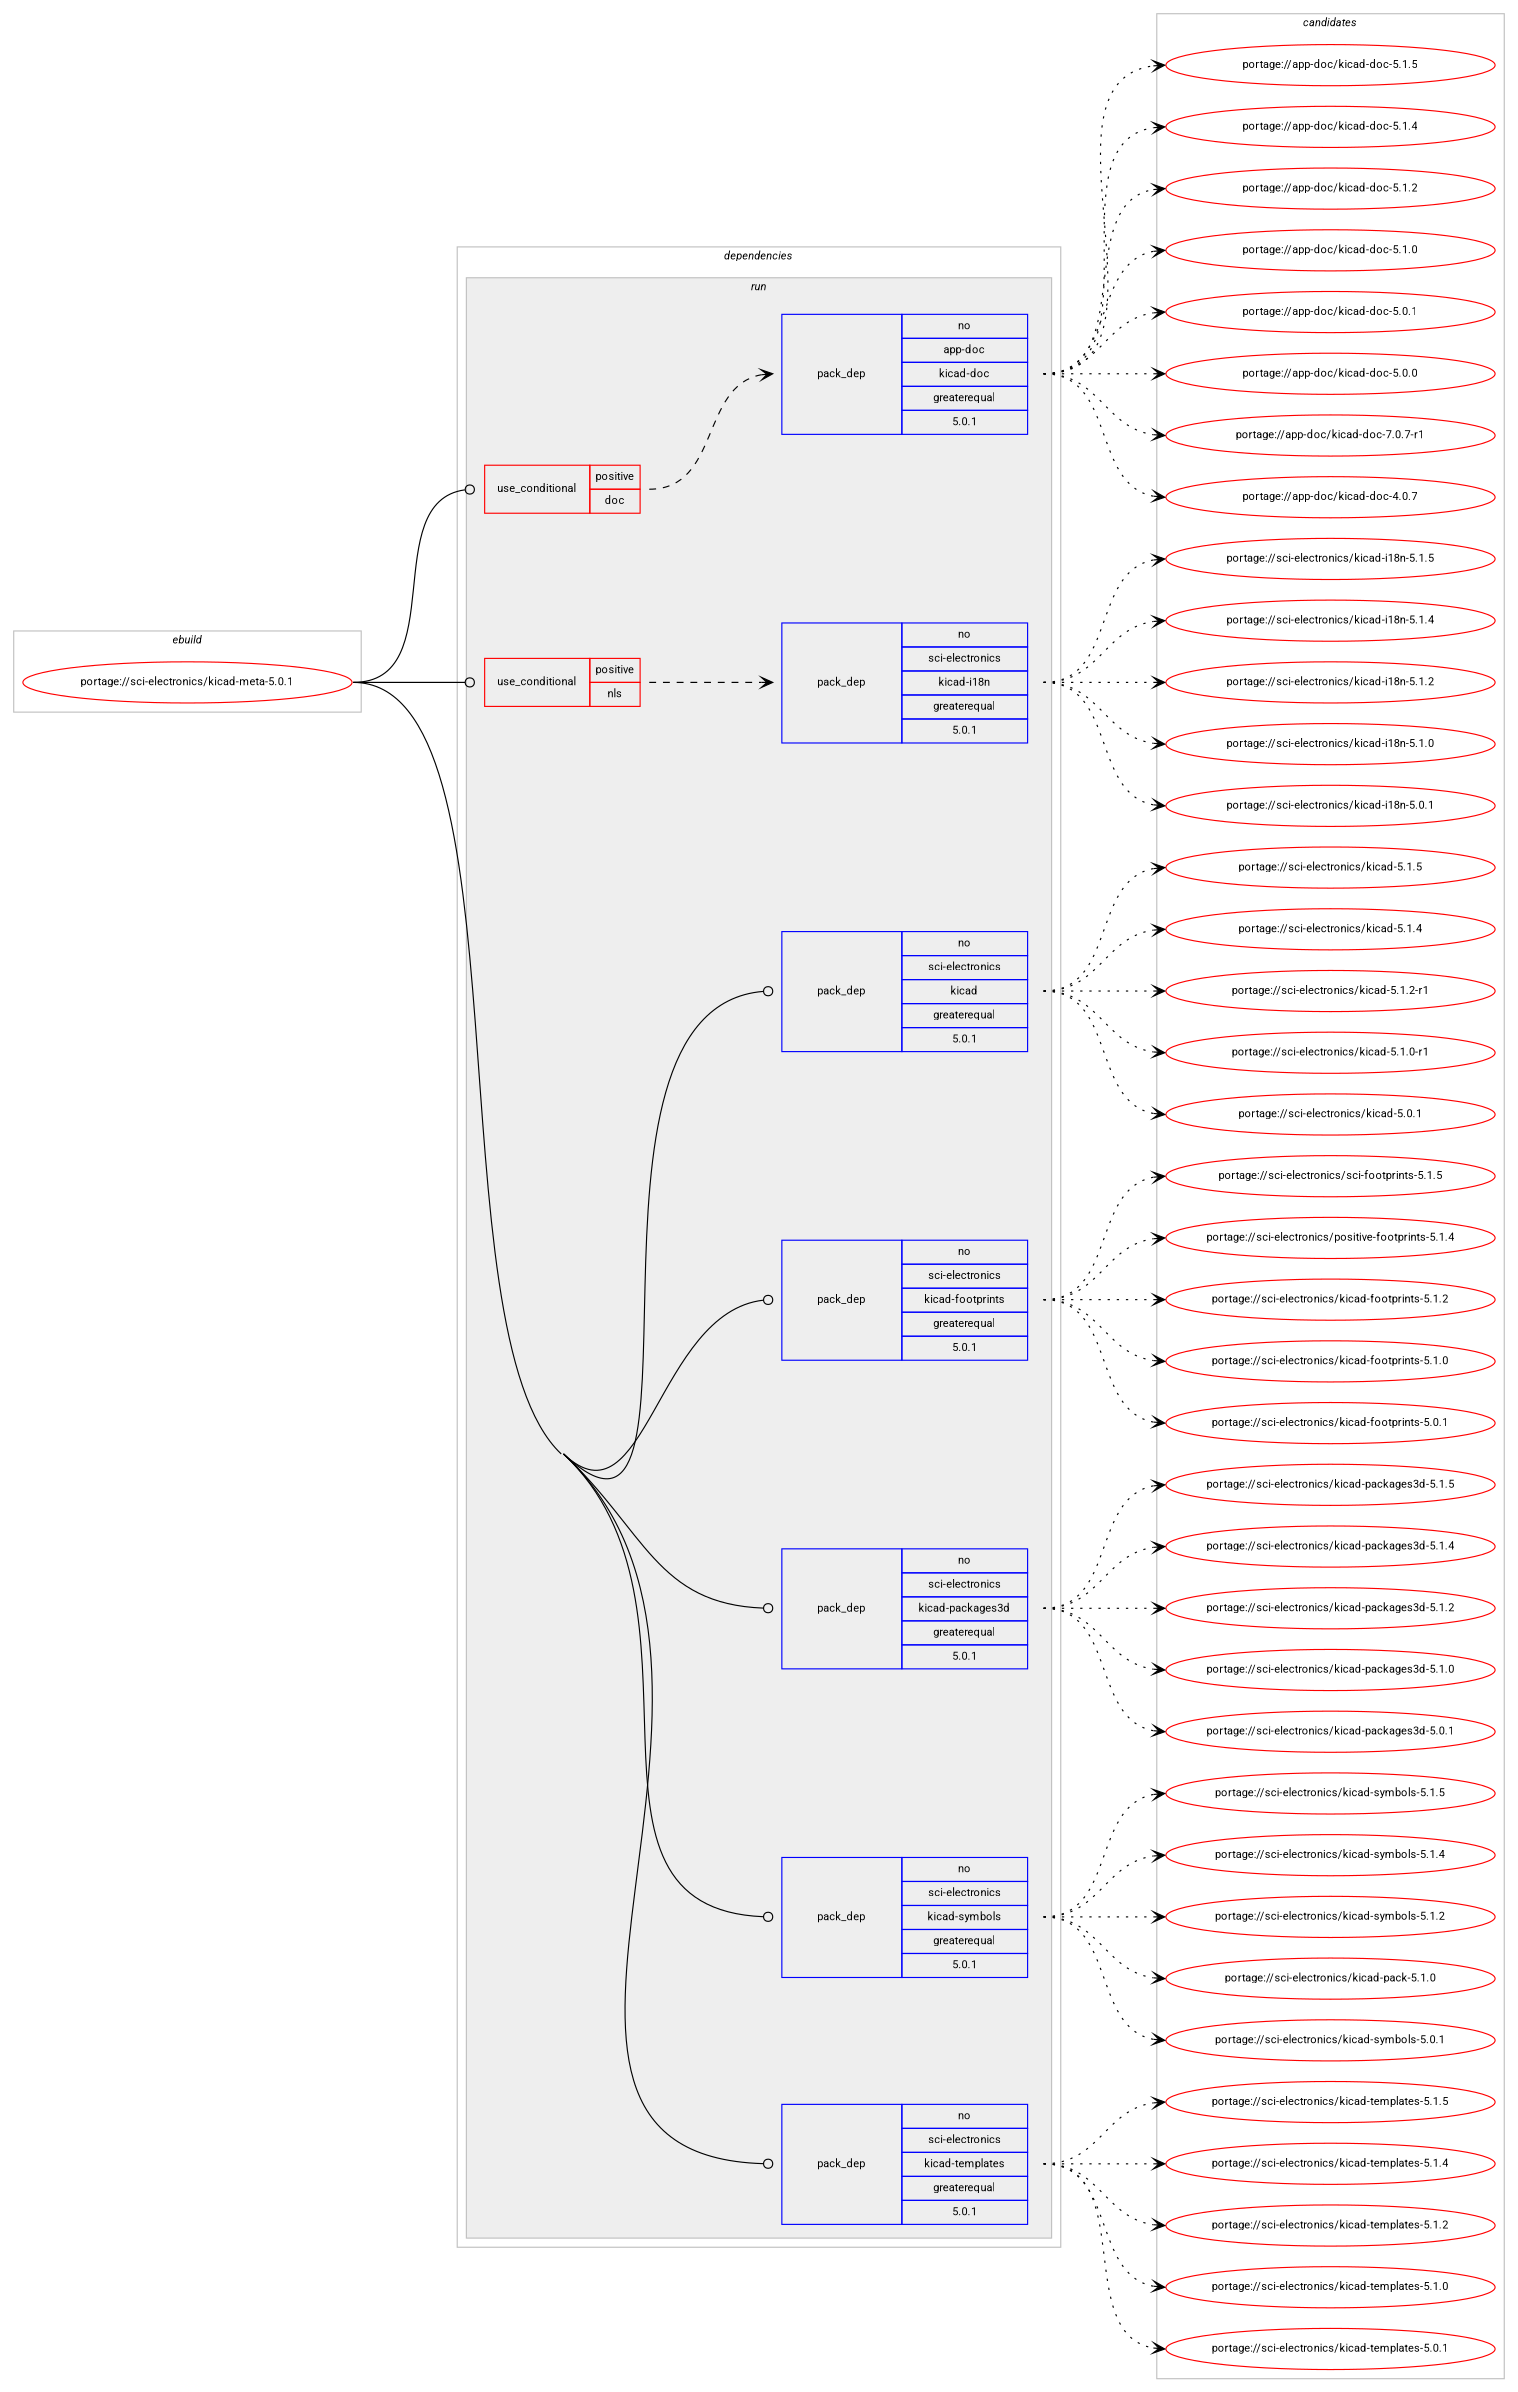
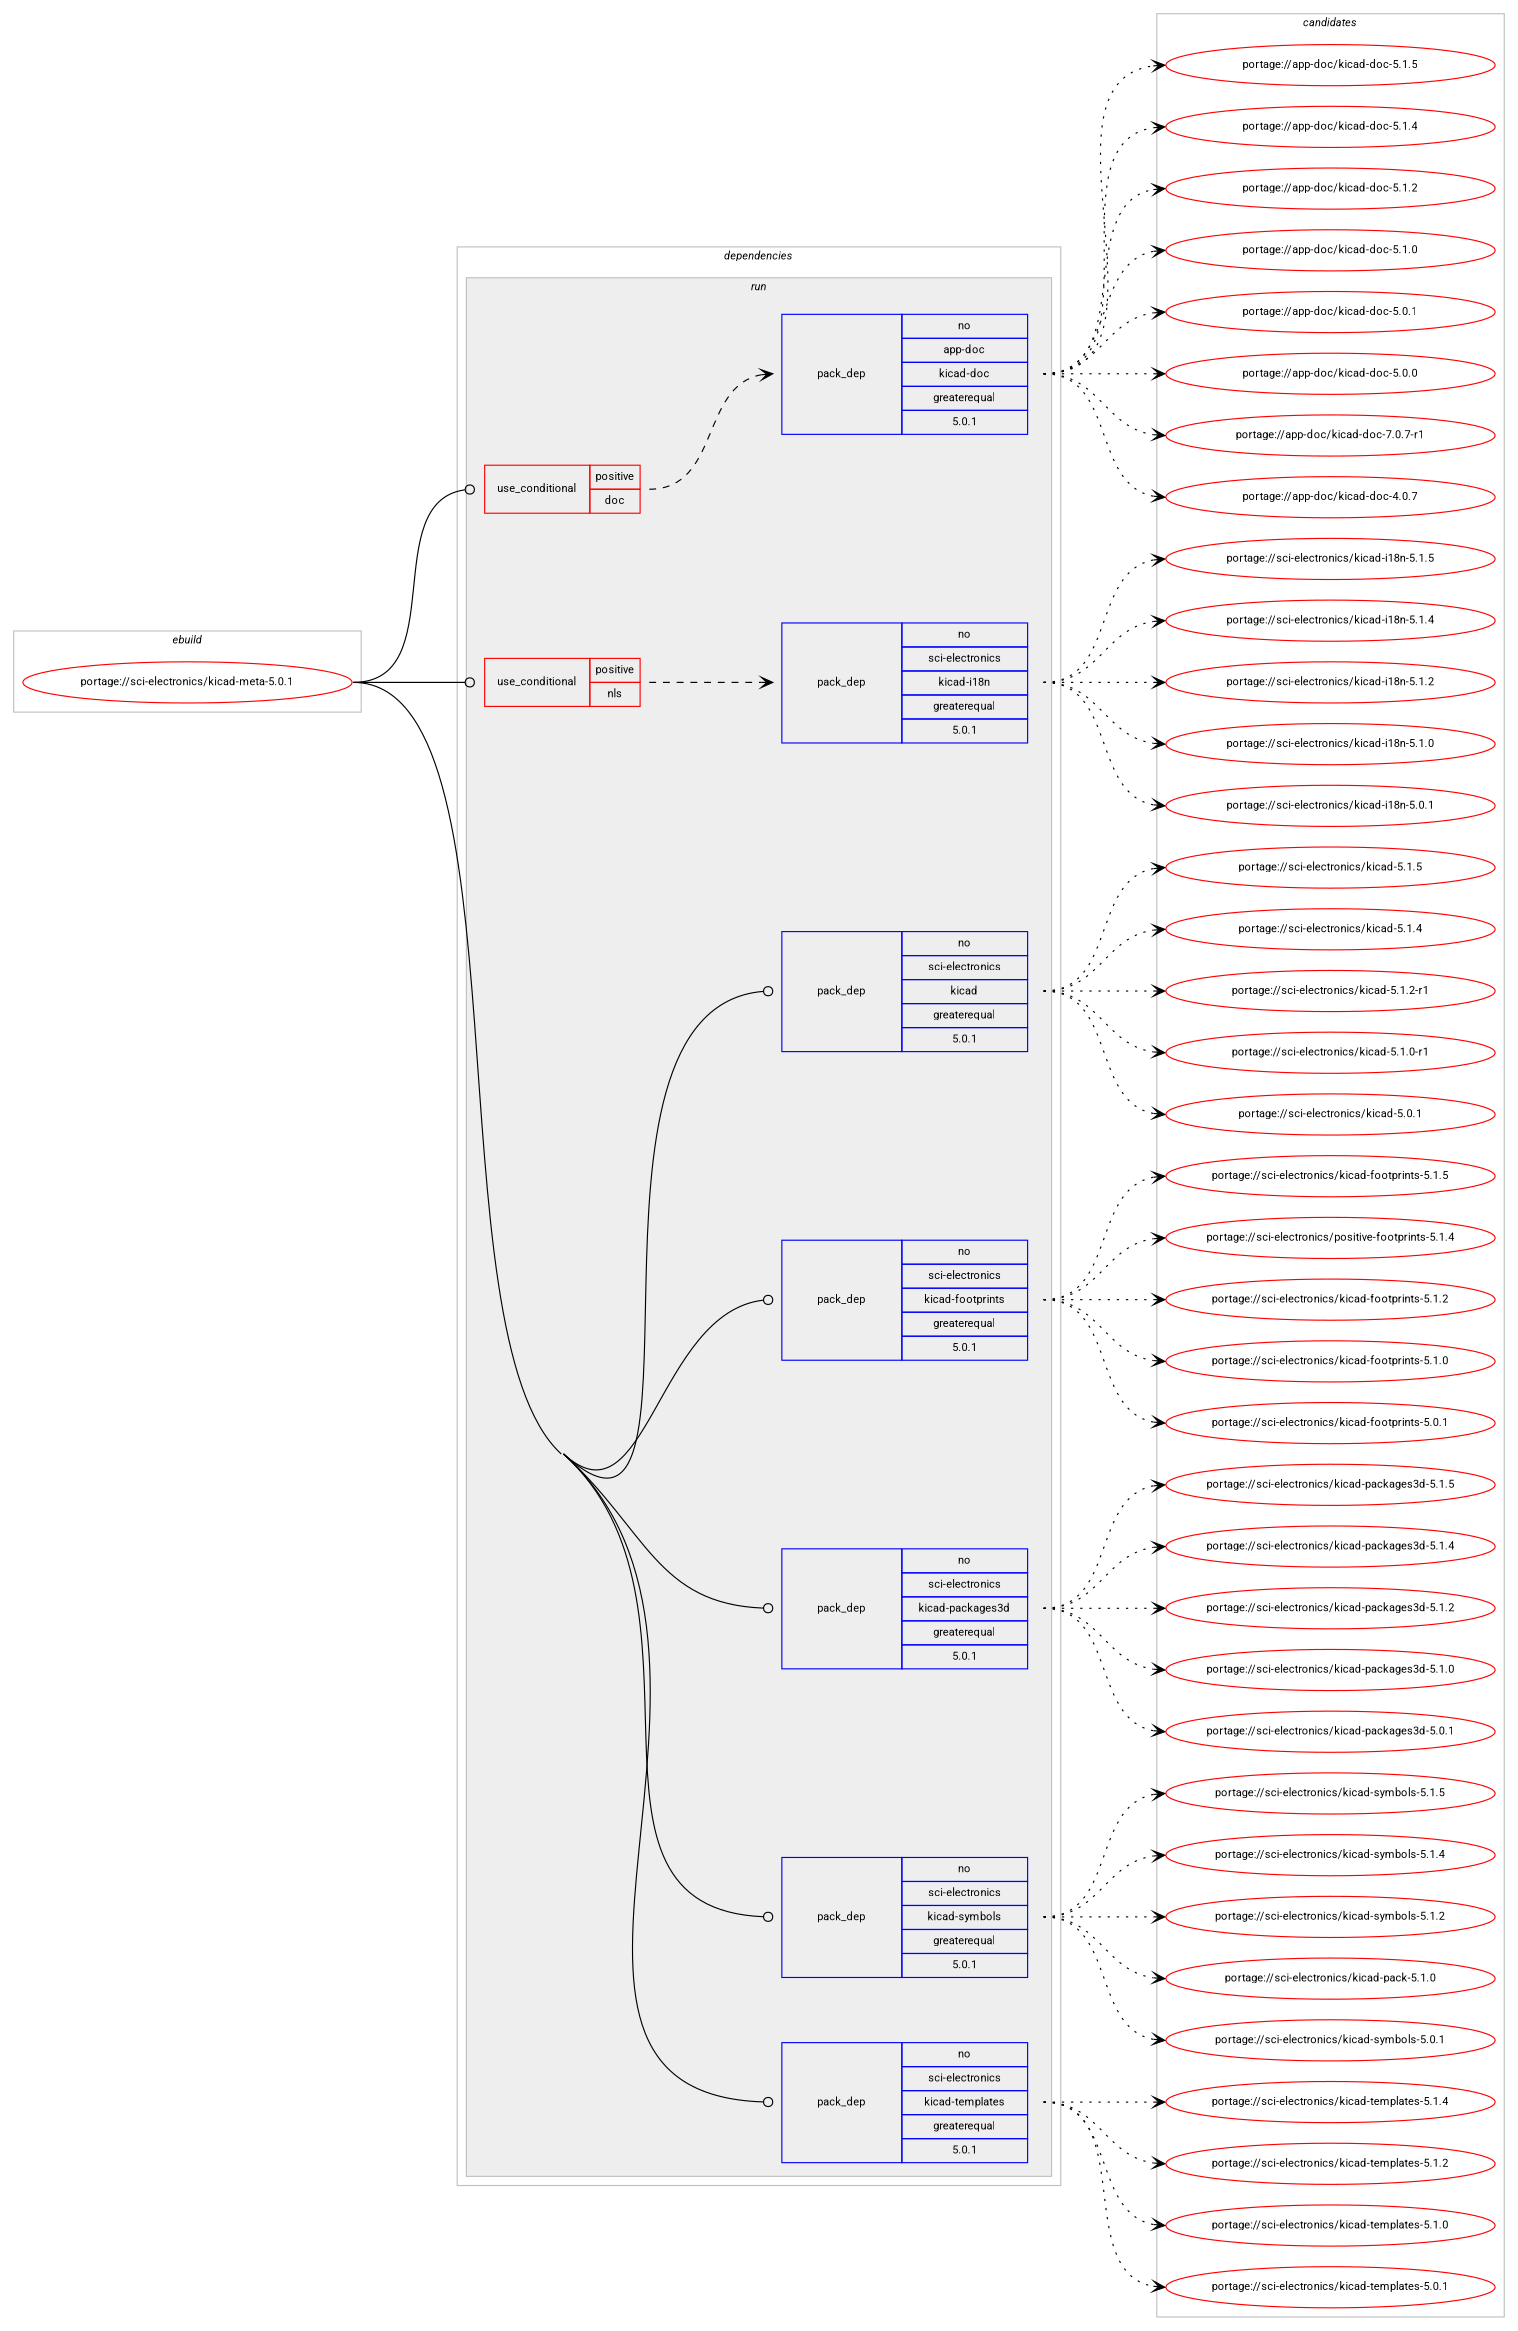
  digraph {
    compound=true
    concentrate=true
    fontname=Roboto
    fontsize=10
    newrank=true
    rankdir=LR
    ranksep=1.5
    node [color=red fontname=Roboto fontsize=10]
    edge [arrowhead=vee fontname=Roboto headport=w style=dotted tailport=e weight=100]
    n1 [label="portage://sci-electronics/kicad-meta-5.0.1" width=4]
    n2 [color=blue label=<<TABLE BORDER="0" CELLBORDER="1" CELLSPACING="0" CELLPADDING="4" WIDTH="220"><TR><TD ROWSPAN="6" CELLPADDING="30">pack_dep</TD></TR><TR><TD WIDTH="110">no</TD></TR><TR><TD>app-doc</TD></TR><TR><TD>kicad-doc</TD></TR><TR><TD>greaterequal</TD></TR><TR><TD>5.0.1</TD></TR></TABLE>> shape=none]
    n3 [label=<<TABLE BORDER="0" CELLBORDER="1" CELLSPACING="0" CELLPADDING="4"><TR><TD ROWSPAN="3" CELLPADDING="10">use_conditional</TD></TR><TR><TD>positive</TD></TR><TR><TD>doc</TD></TR></TABLE>> shape=none]
    n4 [color=blue label=<<TABLE BORDER="0" CELLBORDER="1" CELLSPACING="0" CELLPADDING="4" WIDTH="220"><TR><TD ROWSPAN="6" CELLPADDING="30">pack_dep</TD></TR><TR><TD WIDTH="110">no</TD></TR><TR><TD>sci-electronics</TD></TR><TR><TD>kicad-i18n</TD></TR><TR><TD>greaterequal</TD></TR><TR><TD>5.0.1</TD></TR></TABLE>> shape=none]
    n5 [label=<<TABLE BORDER="0" CELLBORDER="1" CELLSPACING="0" CELLPADDING="4"><TR><TD ROWSPAN="3" CELLPADDING="10">use_conditional</TD></TR><TR><TD>positive</TD></TR><TR><TD>nls</TD></TR></TABLE>> shape=none]
    n6 [color=blue label=<<TABLE BORDER="0" CELLBORDER="1" CELLSPACING="0" CELLPADDING="4" WIDTH="220"><TR><TD ROWSPAN="6" CELLPADDING="30">pack_dep</TD></TR><TR><TD WIDTH="110">no</TD></TR><TR><TD>sci-electronics</TD></TR><TR><TD>kicad</TD></TR><TR><TD>greaterequal</TD></TR><TR><TD>5.0.1</TD></TR></TABLE>> shape=none]
    n7 [color=blue label=<<TABLE BORDER="0" CELLBORDER="1" CELLSPACING="0" CELLPADDING="4" WIDTH="220"><TR><TD ROWSPAN="6" CELLPADDING="30">pack_dep</TD></TR><TR><TD WIDTH="110">no</TD></TR><TR><TD>sci-electronics</TD></TR><TR><TD>kicad-footprints</TD></TR><TR><TD>greaterequal</TD></TR><TR><TD>5.0.1</TD></TR></TABLE>> shape=none]
    n8 [color=blue label=<<TABLE BORDER="0" CELLBORDER="1" CELLSPACING="0" CELLPADDING="4" WIDTH="220"><TR><TD ROWSPAN="6" CELLPADDING="30">pack_dep</TD></TR><TR><TD WIDTH="110">no</TD></TR><TR><TD>sci-electronics</TD></TR><TR><TD>kicad-packages3d</TD></TR><TR><TD>greaterequal</TD></TR><TR><TD>5.0.1</TD></TR></TABLE>> shape=none]
    n9 [color=blue label=<<TABLE BORDER="0" CELLBORDER="1" CELLSPACING="0" CELLPADDING="4" WIDTH="220"><TR><TD ROWSPAN="6" CELLPADDING="30">pack_dep</TD></TR><TR><TD WIDTH="110">no</TD></TR><TR><TD>sci-electronics</TD></TR><TR><TD>kicad-symbols</TD></TR><TR><TD>greaterequal</TD></TR><TR><TD>5.0.1</TD></TR></TABLE>> shape=none]
    n10 [color=blue label=<<TABLE BORDER="0" CELLBORDER="1" CELLSPACING="0" CELLPADDING="4" WIDTH="220"><TR><TD ROWSPAN="6" CELLPADDING="30">pack_dep</TD></TR><TR><TD WIDTH="110">no</TD></TR><TR><TD>sci-electronics</TD></TR><TR><TD>kicad-templates</TD></TR><TR><TD>greaterequal</TD></TR><TR><TD>5.0.1</TD></TR></TABLE>> shape=none]
    n11 [label="portage://app-doc/kicad-doc-5.1.5" width=4]
    n12 [label="portage://app-doc/kicad-doc-5.1.4" width=4]
    n13 [label="portage://app-doc/kicad-doc-5.1.2" width=4]
    n14 [label="portage://app-doc/kicad-doc-5.1.0" width=4]
    n15 [label="portage://app-doc/kicad-doc-5.0.1" width=4]
    n16 [label="portage://app-doc/kicad-doc-5.0.0" width=4]
    n17 [label="portage://app-doc/kicad-doc-7.0.7-r1" width=4]
    n18 [label="portage://app-doc/kicad-doc-4.0.7" width=4]
    n19 [label="portage://sci-electronics/kicad-i18n-5.1.5" width=4]
    n20 [label="portage://sci-electronics/kicad-i18n-5.1.4" width=4]
    n21 [label="portage://sci-electronics/kicad-i18n-5.1.2" width=4]
    n22 [label="portage://sci-electronics/kicad-i18n-5.1.0" width=4]
    n23 [label="portage://sci-electronics/kicad-i18n-5.0.1" width=4]
    n24 [label="portage://sci-electronics/kicad-5.1.5" width=4]
    n25 [label="portage://sci-electronics/kicad-5.1.4" width=4]
    n26 [label="portage://sci-electronics/kicad-5.1.2-r1" width=4]
    n27 [label="portage://sci-electronics/kicad-5.1.0-r1" width=4]
    n28 [label="portage://sci-electronics/kicad-5.0.1" width=4]
-   n29 [label="portage://sci-electronics/sci-footprints-5.1.5" width=4]
+   n29 [label="portage://sci-electronics/kicad-footprints-5.1.5" width=4]
    n30 [label="portage://sci-electronics/positive-footprints-5.1.4" width=4]
    n31 [label="portage://sci-electronics/kicad-footprints-5.1.2" width=4]
    n32 [label="portage://sci-electronics/kicad-footprints-5.1.0" width=4]
    n33 [label="portage://sci-electronics/kicad-footprints-5.0.1" width=4]
    n34 [label="portage://sci-electronics/kicad-packages3d-5.1.5" width=4]
    n35 [label="portage://sci-electronics/kicad-packages3d-5.1.4" width=4]
    n36 [label="portage://sci-electronics/kicad-packages3d-5.1.2" width=4]
    n37 [label="portage://sci-electronics/kicad-packages3d-5.1.0" width=4]
    n38 [label="portage://sci-electronics/kicad-packages3d-5.0.1" width=4]
    n39 [label="portage://sci-electronics/kicad-symbols-5.1.5" width=4]
    n40 [label="portage://sci-electronics/kicad-symbols-5.1.4" width=4]
    n41 [label="portage://sci-electronics/kicad-symbols-5.1.2" width=4]
    n42 [label="portage://sci-electronics/kicad-pack-5.1.0" width=4]
    n43 [label="portage://sci-electronics/kicad-symbols-5.0.1" width=4]
-   n44 [label="portage://sci-electronics/kicad-templates-5.1.5" width=4]
    n45 [label="portage://sci-electronics/kicad-templates-5.1.4" width=4]
    n46 [label="portage://sci-electronics/kicad-templates-5.1.2" width=4]
    n47 [label="portage://sci-electronics/kicad-templates-5.1.0" width=4]
    n48 [label="portage://sci-electronics/kicad-templates-5.0.1" width=4]
    subgraph cluster_1 {
      color=gray
      label=<<i>ebuild</i>>
      rank=same
      n1
    }
    subgraph cluster_2 {
      color=gray
      label=<<i>dependencies</i>>
      subgraph cluster_3 {
        color=gray
        fillcolor="#eeeeee"
        label=<<i>compile</i>>
        style=filled
      }
      subgraph cluster_4 {
        color=gray
        fillcolor="#eeeeee"
        label=<<i>compile and run</i>>
        style=filled
      }
      subgraph cluster_5 {
        color=gray
        fillcolor="#eeeeee"
        label=<<i>run</i>>
        style=filled
        subgraph sub_6 {
          color=gray
          fillcolor="#eeeeee"
          label=<<i>run</i>>
          style=filled
          n3
          subgraph sub_7 {
            color=gray
            fillcolor="#eeeeee"
            label=<<i>run</i>>
            style=filled
            n2
          }
        }
        subgraph sub_8 {
          color=gray
          fillcolor="#eeeeee"
          label=<<i>run</i>>
          style=filled
          n5
          subgraph sub_9 {
            color=gray
            fillcolor="#eeeeee"
            label=<<i>run</i>>
            style=filled
            n4
          }
        }
        subgraph sub_10 {
          color=gray
          fillcolor="#eeeeee"
          label=<<i>run</i>>
          style=filled
          n6
        }
        subgraph sub_11 {
          color=gray
          fillcolor="#eeeeee"
          label=<<i>run</i>>
          style=filled
          n7
        }
        subgraph sub_12 {
          color=gray
          fillcolor="#eeeeee"
          label=<<i>run</i>>
          style=filled
          n8
        }
        subgraph sub_13 {
          color=gray
          fillcolor="#eeeeee"
          label=<<i>run</i>>
          style=filled
          n9
        }
        subgraph sub_14 {
          color=gray
          fillcolor="#eeeeee"
          label=<<i>run</i>>
          style=filled
          n10
        }
      }
    }
    subgraph cluster_15 {
      color=gray
      label=<<i>candidates</i>>
      rank=same
      subgraph sub_16 {
        color=black
        label=<<i>candidates</i>>
        nodesep=1
        rank=same
        n11
        n12
        n13
        n14
        n15
        n16
        n17
        n18
      }
      subgraph sub_17 {
        color=black
        label=<<i>candidates</i>>
        nodesep=1
        rank=same
        n19
        n20
        n21
        n22
        n23
      }
      subgraph sub_18 {
        color=black
        label=<<i>candidates</i>>
        nodesep=1
        rank=same
        n24
        n25
        n26
        n27
        n28
      }
      subgraph sub_19 {
        color=black
        label=<<i>candidates</i>>
        nodesep=1
        rank=same
        n29
        n30
        n31
        n32
        n33
      }
      subgraph sub_20 {
        color=black
        label=<<i>candidates</i>>
        nodesep=1
        rank=same
        n34
        n35
        n36
        n37
        n38
      }
      subgraph sub_21 {
        color=black
        label=<<i>candidates</i>>
        nodesep=1
        rank=same
        n39
        n40
        n41
        n42
        n43
      }
      subgraph sub_22 {
        color=black
        label=<<i>candidates</i>>
        nodesep=1
        rank=same
-       n44
        n45
        n46
        n47
        n48
      }
    }
    n1 -> n3 [arrowhead=odot style=solid weight=20]
    n1 -> n5 [arrowhead=odot style=solid weight=20]
    n1 -> n6 [arrowhead=odot style=solid weight=20]
    n1 -> n7 [arrowhead=odot style=solid weight=20]
    n1 -> n8 [arrowhead=odot style=solid weight=20]
    n1 -> n9 [arrowhead=odot style=solid weight=20]
    n1 -> n10 [arrowhead=odot style=solid weight=20]
    n2 -> n11
    n2 -> n12
    n2 -> n13
    n2 -> n14
    n2 -> n15
    n2 -> n16
    n2 -> n17
    n2 -> n18
    n3 -> n2 [style=dashed weight=20]
    n4 -> n19
    n4 -> n20
    n4 -> n21
    n4 -> n22
    n4 -> n23
    n5 -> n4 [style=dashed weight=20]
    n6 -> n24
    n6 -> n25
    n6 -> n26
    n6 -> n27
    n6 -> n28
    n7 -> n29
    n7 -> n30
    n7 -> n31
    n7 -> n32
    n7 -> n33
    n8 -> n34
    n8 -> n35
    n8 -> n36
    n8 -> n37
    n8 -> n38
    n9 -> n39
    n9 -> n40
    n9 -> n41
    n9 -> n42
    n9 -> n43
-   n10 -> n44
    n10 -> n45
    n10 -> n46
    n10 -> n47
    n10 -> n48
  }
